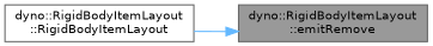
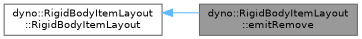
  digraph {
    rankdir=RL
    node [fontname=Helvetica fontsize=10 shape=box style=filled]
    n1 [color=gray40 fillcolor=grey60 fontcolor=black height=0.2 label="dyno::RigidBodyItemLayout\l::emitRemove" width=0.4]
    n2 [color=grey40 fillcolor=white height=0.2 label="dyno::RigidBodyItemLayout\l::RigidBodyItemLayout" width=0.4]
-   n1 -> n2 [color=steelblue1 dir=back fontname=Helvetica fontsize=10 labelfontname=Helvetica labelfontsize=10 style=solid]
+   n2 -> n1 [color=steelblue1 dir=back fontname=Helvetica fontsize=10 labelfontname=Helvetica labelfontsize=10 style=solid]
  }
